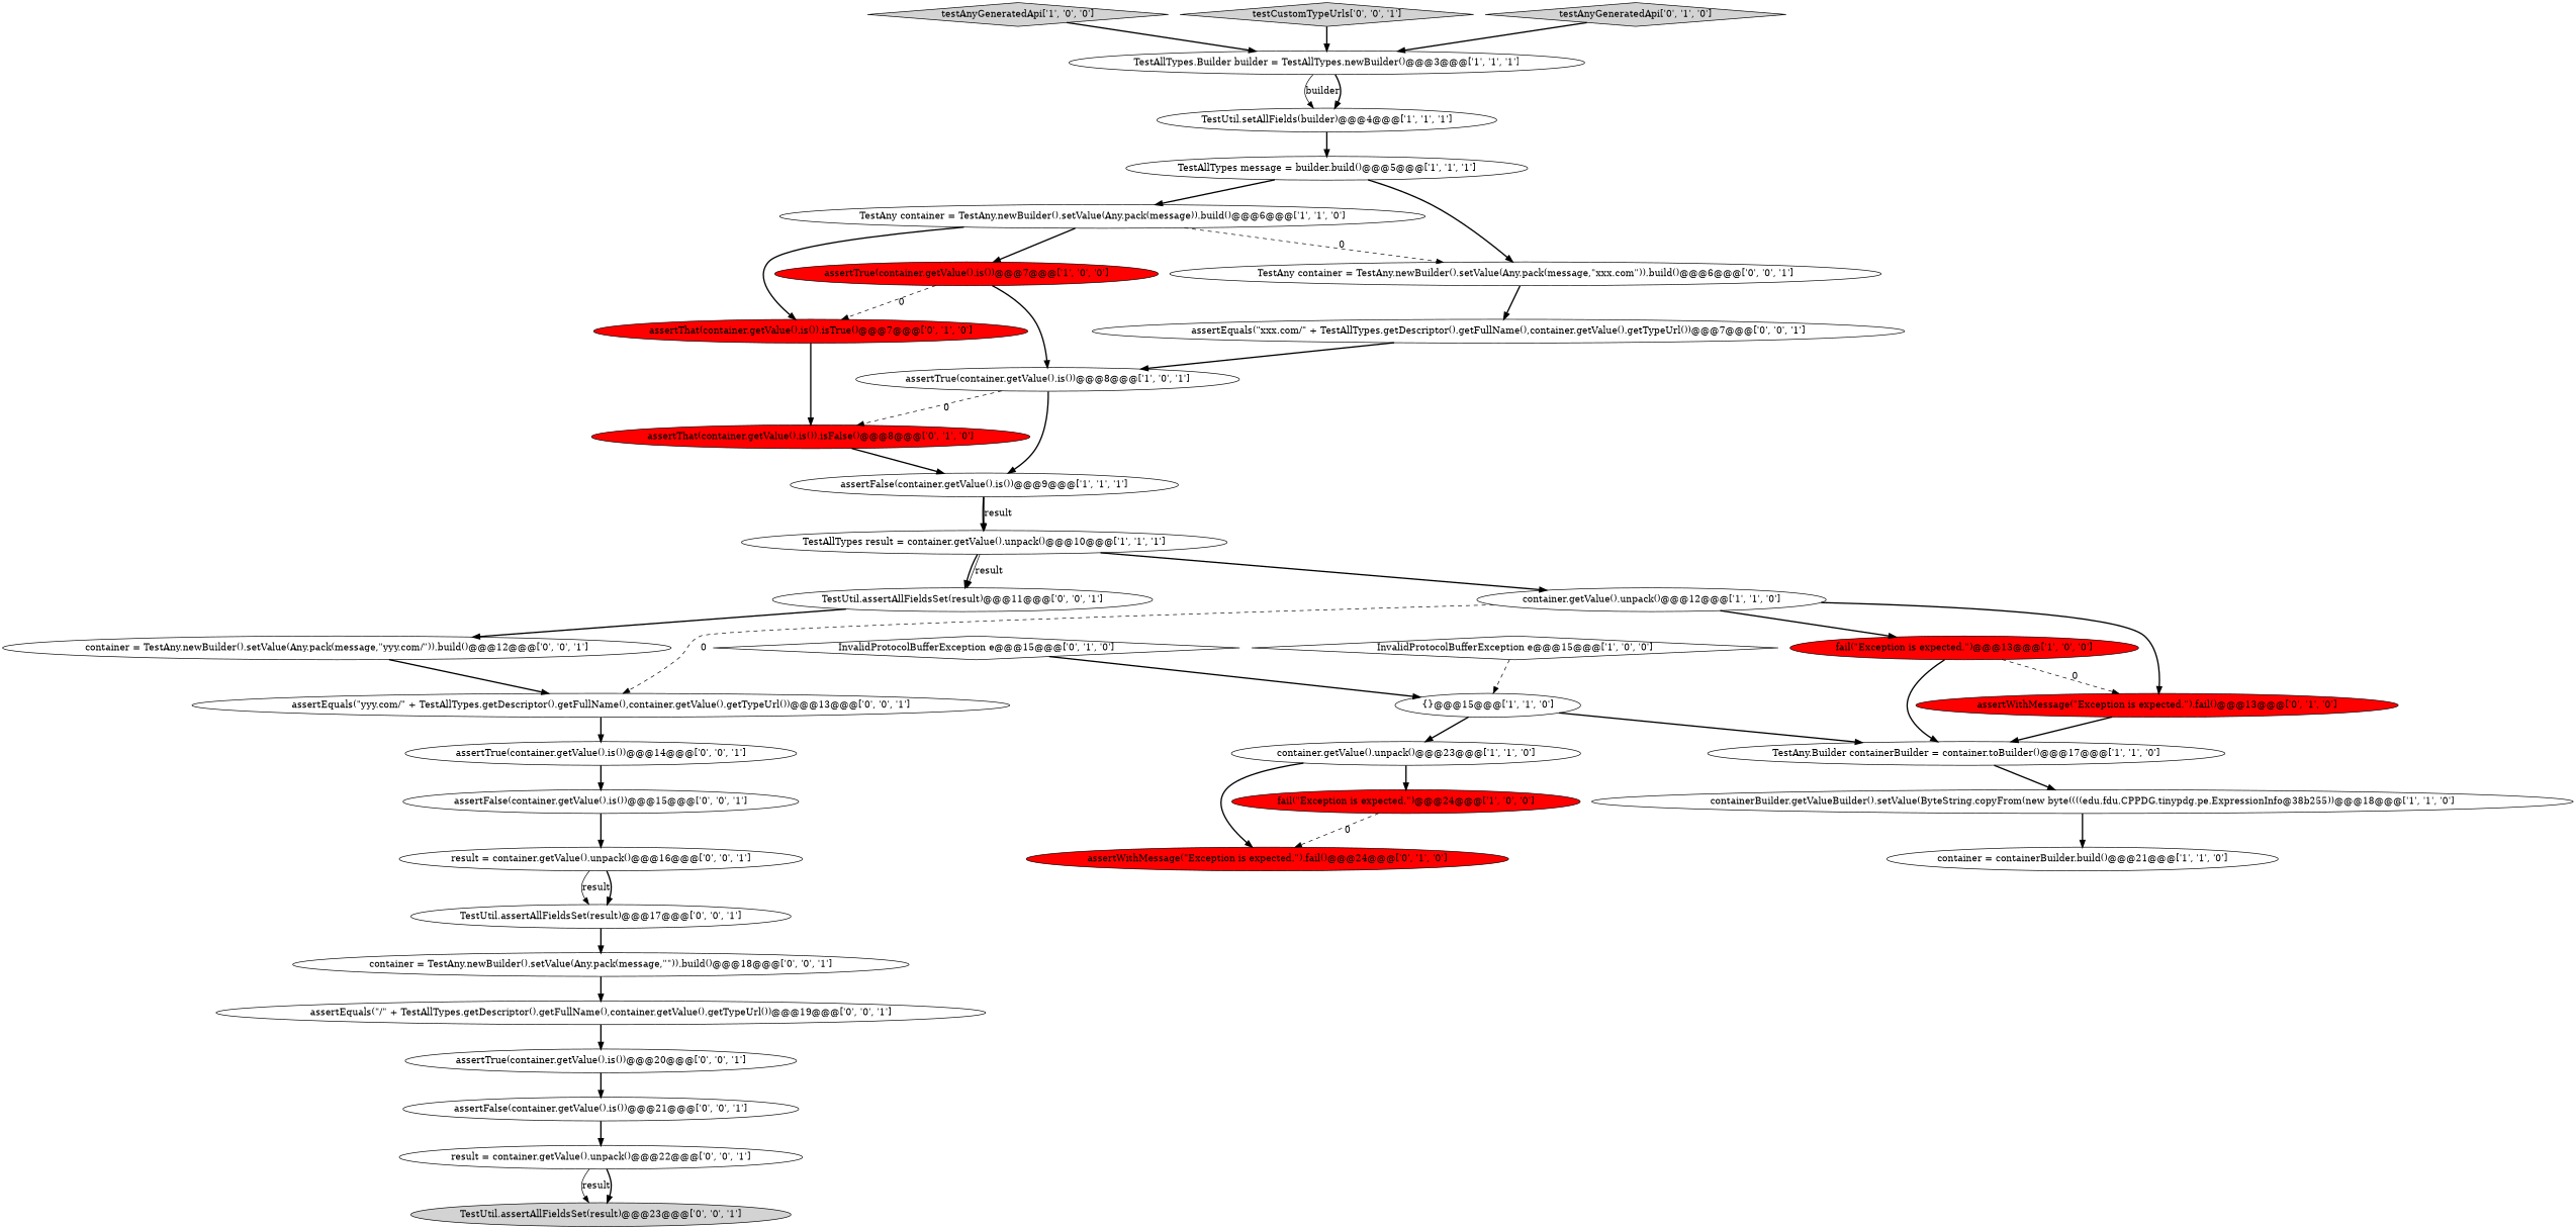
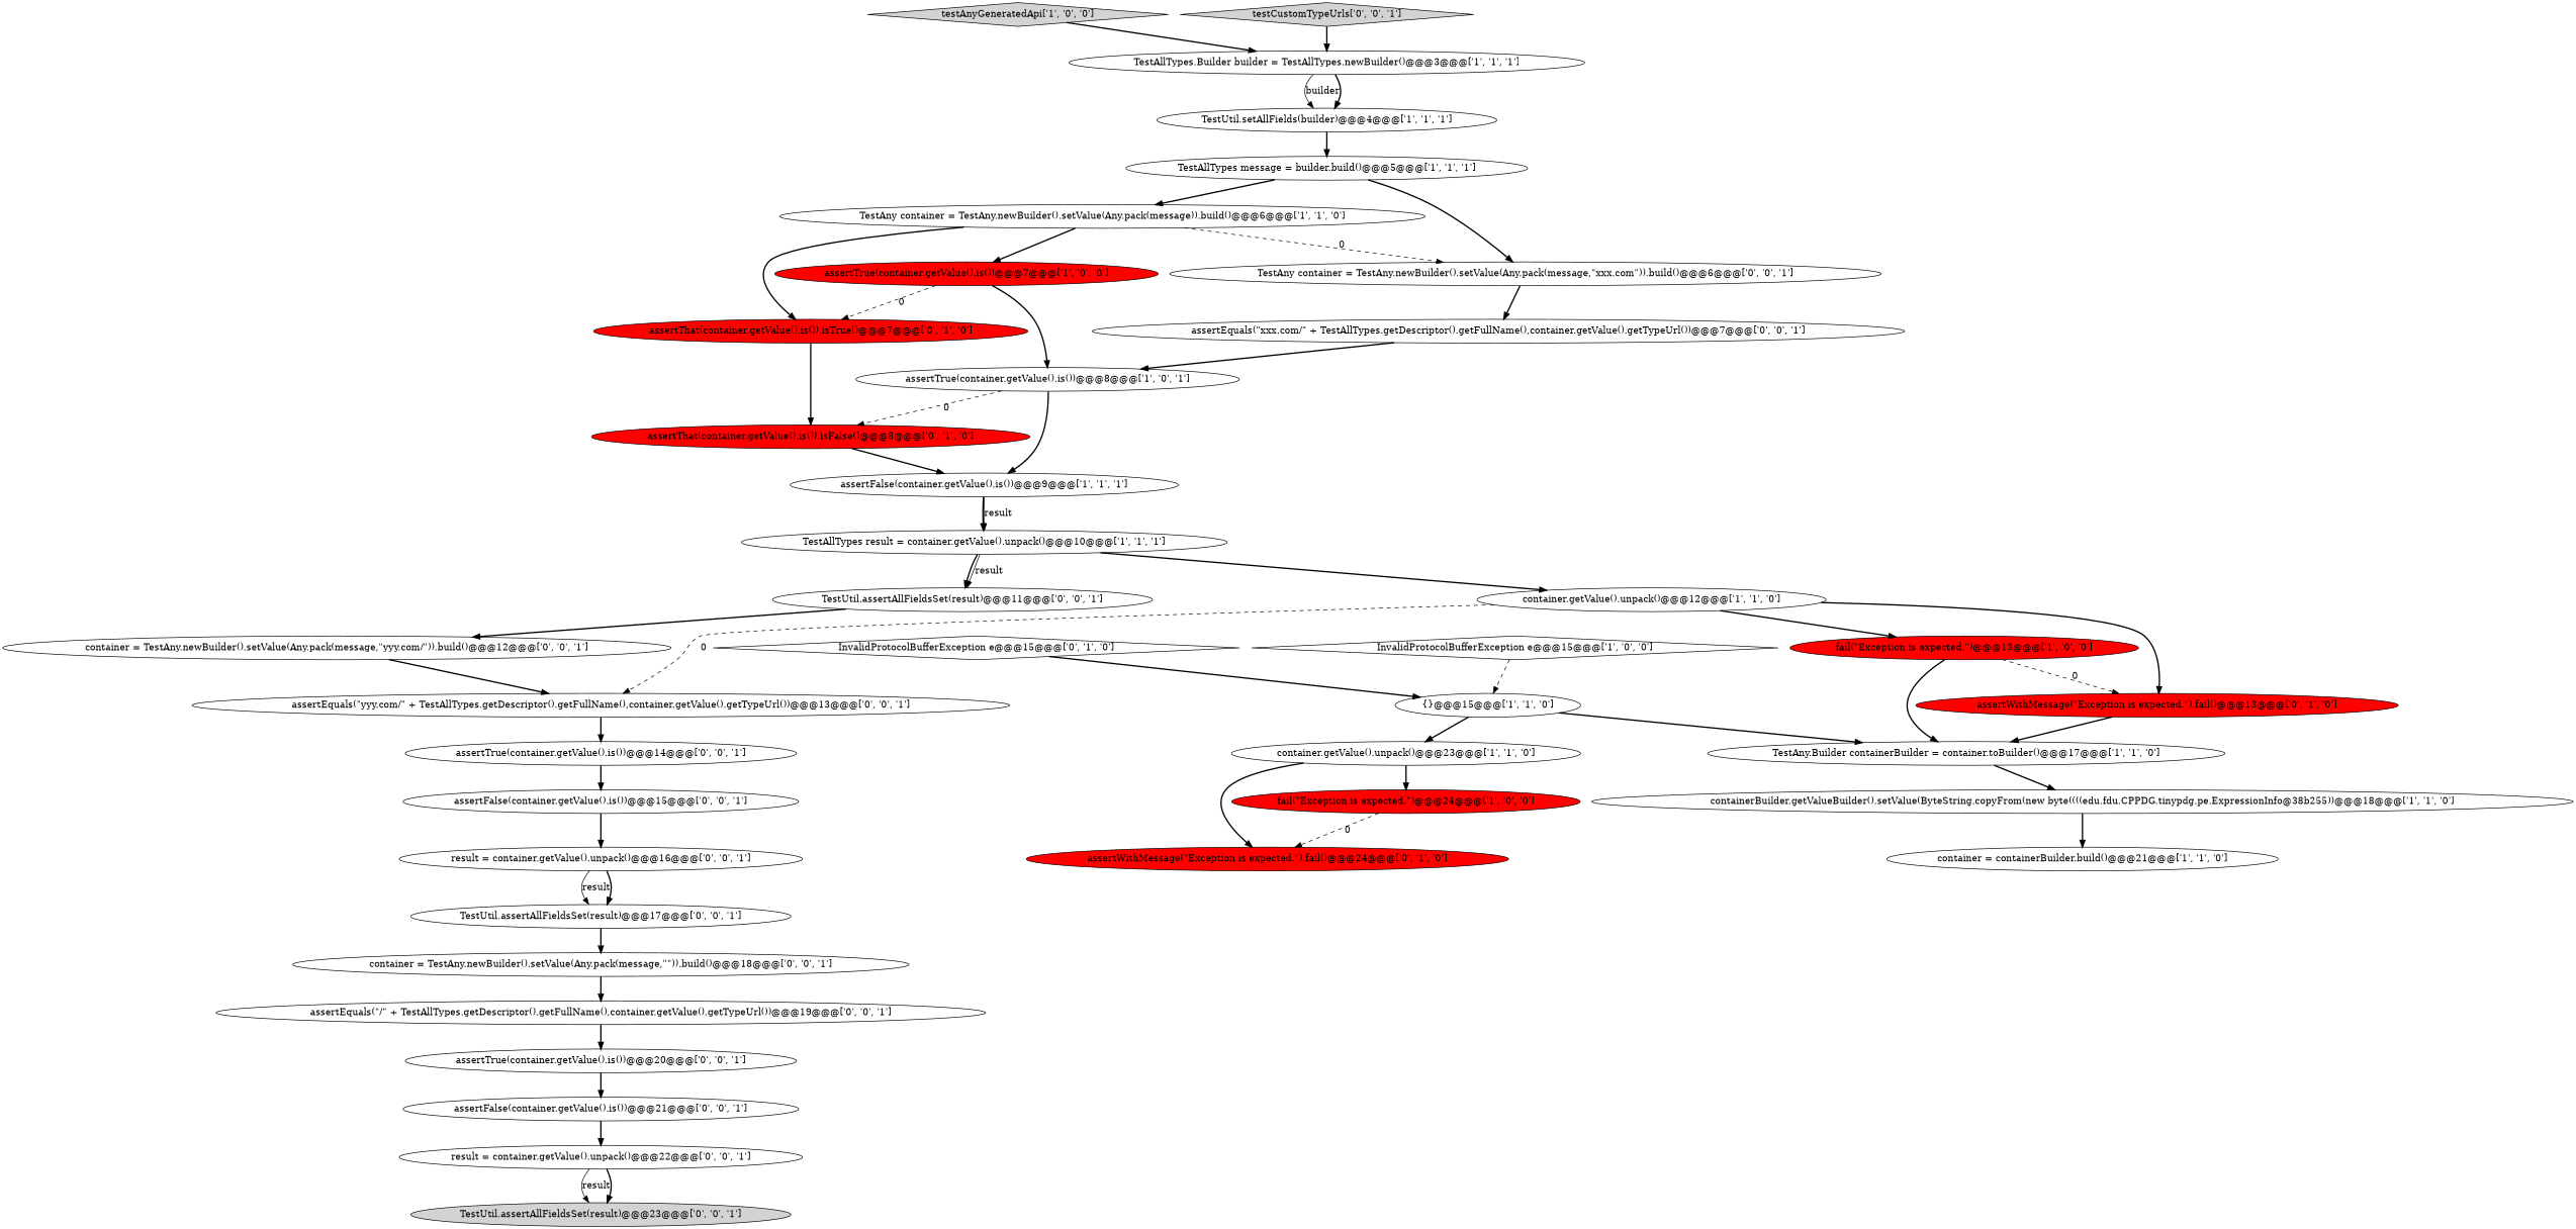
  digraph {
    node [fillcolor=white shape=ellipse style=filled]
    edge [style=bold]
    n1 [label="TestAny.Builder containerBuilder = container.toBuilder()@@@17@@@['1', '1', '0']"]
    n2 [label="containerBuilder.getValueBuilder().setValue(ByteString.copyFrom(new byte((((edu.fdu.CPPDG.tinypdg.pe.ExpressionInfo@38b255))@@@18@@@['1', '1', '0']"]
    n3 [label="container = containerBuilder.build()@@@21@@@['1', '1', '0']"]
    n4 [fillcolor=lightgray label="testAnyGeneratedApi['1', '0', '0']" shape=diamond]
    n5 [label="TestAllTypes.Builder builder = TestAllTypes.newBuilder()@@@3@@@['1', '1', '1']"]
    n6 [label="TestUtil.setAllFields(builder)@@@4@@@['1', '1', '1']"]
    n7 [label="container.getValue().unpack()@@@12@@@['1', '1', '0']"]
    n8 [fillcolor=red label="assertWithMessage(\"Exception is expected.\").fail()@@@13@@@['0', '1', '0']"]
    n9 [label="assertEquals(\"yyy.com/\" + TestAllTypes.getDescriptor().getFullName(),container.getValue().getTypeUrl())@@@13@@@['0', '0', '1']"]
    n10 [fillcolor=red label="fail(\"Exception is expected.\")@@@13@@@['1', '0', '0']"]
    n11 [label="assertTrue(container.getValue().is())@@@14@@@['0', '0', '1']"]
    n12 [fillcolor=lightgray label="testCustomTypeUrls['0', '0', '1']" shape=diamond]
    n13 [label="assertFalse(container.getValue().is())@@@15@@@['0', '0', '1']"]
-   n14 [fillcolor=lightgray label="testAnyGeneratedApi['0', '1', '0']" shape=diamond]
    n15 [label="container = TestAny.newBuilder().setValue(Any.pack(message,\"\")).build()@@@18@@@['0', '0', '1']"]
    n16 [label="assertEquals(\"/\" + TestAllTypes.getDescriptor().getFullName(),container.getValue().getTypeUrl())@@@19@@@['0', '0', '1']"]
    n17 [label="assertTrue(container.getValue().is())@@@20@@@['0', '0', '1']"]
    n18 [label="InvalidProtocolBufferException e@@@15@@@['1', '0', '0']" shape=diamond]
    n19 [label="{}@@@15@@@['1', '1', '0']"]
    n20 [label="container.getValue().unpack()@@@23@@@['1', '1', '0']"]
    n21 [label="TestAny container = TestAny.newBuilder().setValue(Any.pack(message,\"xxx.com\")).build()@@@6@@@['0', '0', '1']"]
    n22 [label="assertEquals(\"xxx.com/\" + TestAllTypes.getDescriptor().getFullName(),container.getValue().getTypeUrl())@@@7@@@['0', '0', '1']"]
    n23 [label="assertTrue(container.getValue().is())@@@8@@@['1', '0', '1']"]
    n24 [label="result = container.getValue().unpack()@@@22@@@['0', '0', '1']"]
    n25 [fillcolor=lightgray label="TestUtil.assertAllFieldsSet(result)@@@23@@@['0', '0', '1']"]
    n26 [fillcolor=red label="assertWithMessage(\"Exception is expected.\").fail()@@@24@@@['0', '1', '0']"]
    n27 [fillcolor=red label="fail(\"Exception is expected.\")@@@24@@@['1', '0', '0']"]
    n28 [label="assertFalse(container.getValue().is())@@@21@@@['0', '0', '1']"]
    n29 [label="assertFalse(container.getValue().is())@@@9@@@['1', '1', '1']"]
    n30 [label="TestAllTypes result = container.getValue().unpack()@@@10@@@['1', '1', '1']"]
    n31 [label="TestUtil.assertAllFieldsSet(result)@@@11@@@['0', '0', '1']"]
    n32 [fillcolor=red label="assertThat(container.getValue().is()).isFalse()@@@8@@@['0', '1', '0']"]
    n33 [label="TestAllTypes message = builder.build()@@@5@@@['1', '1', '1']"]
    n34 [label="TestAny container = TestAny.newBuilder().setValue(Any.pack(message)).build()@@@6@@@['1', '1', '0']"]
    n35 [fillcolor=red label="assertThat(container.getValue().is()).isTrue()@@@7@@@['0', '1', '0']"]
    n36 [fillcolor=red label="assertTrue(container.getValue().is())@@@7@@@['1', '0', '0']"]
    n37 [label="result = container.getValue().unpack()@@@16@@@['0', '0', '1']"]
    n38 [label="TestUtil.assertAllFieldsSet(result)@@@17@@@['0', '0', '1']"]
    n39 [label="InvalidProtocolBufferException e@@@15@@@['0', '1', '0']" shape=diamond]
    n40 [label="container = TestAny.newBuilder().setValue(Any.pack(message,\"yyy.com/\")).build()@@@12@@@['0', '0', '1']"]
    n1 -> n2
    n2 -> n3
    n4 -> n5
    n5 -> n6 [label=builder style=solid]
    n5 -> n6
    n6 -> n33
    n7 -> n8
    n7 -> n9 [label=0 style=dashed]
    n7 -> n10
    n8 -> n1
    n9 -> n11
    n10 -> n1
    n10 -> n8 [label=0 style=dashed]
    n11 -> n13
    n12 -> n5
    n13 -> n37
-   n14 -> n5
    n15 -> n16
    n16 -> n17
    n17 -> n28
    n18 -> n19 [style=dashed]
    n19 -> n1
    n19 -> n20
    n20 -> n26
    n20 -> n27
    n21 -> n22
    n22 -> n23
    n23 -> n29
    n23 -> n32 [label=0 style=dashed]
    n24 -> n25 [label=result style=solid]
    n24 -> n25
    n27 -> n26 [label=0 style=dashed]
    n28 -> n24
    n29 -> n30
    n29 -> n30 [label=result style=solid]
    n30 -> n7
    n30 -> n31
    n30 -> n31 [label=result style=solid]
    n31 -> n40
    n32 -> n29
    n33 -> n21
    n33 -> n34
    n34 -> n21 [label=0 style=dashed]
    n34 -> n35
    n34 -> n36
    n35 -> n32
    n36 -> n23
    n36 -> n35 [label=0 style=dashed]
    n37 -> n38 [label=result style=solid]
    n37 -> n38
    n38 -> n15
    n39 -> n19
    n40 -> n9
  }
